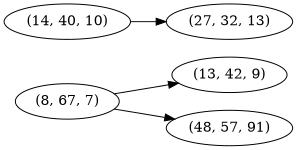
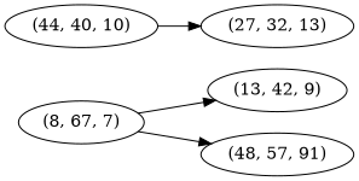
  digraph {
    rankdir=LR
    "(8, 67, 7)"
    "(13, 42, 9)"
    n3 [label="(48, 57, 91)"]
-   "(14, 40, 10)"
+   "(14, 40, 10)" [label="(44, 40, 10)"]
    "(27, 32, 13)"
    "(8, 67, 7)" -> "(13, 42, 9)"
    "(8, 67, 7)" -> n3
    "(14, 40, 10)" -> "(27, 32, 13)"
  }
